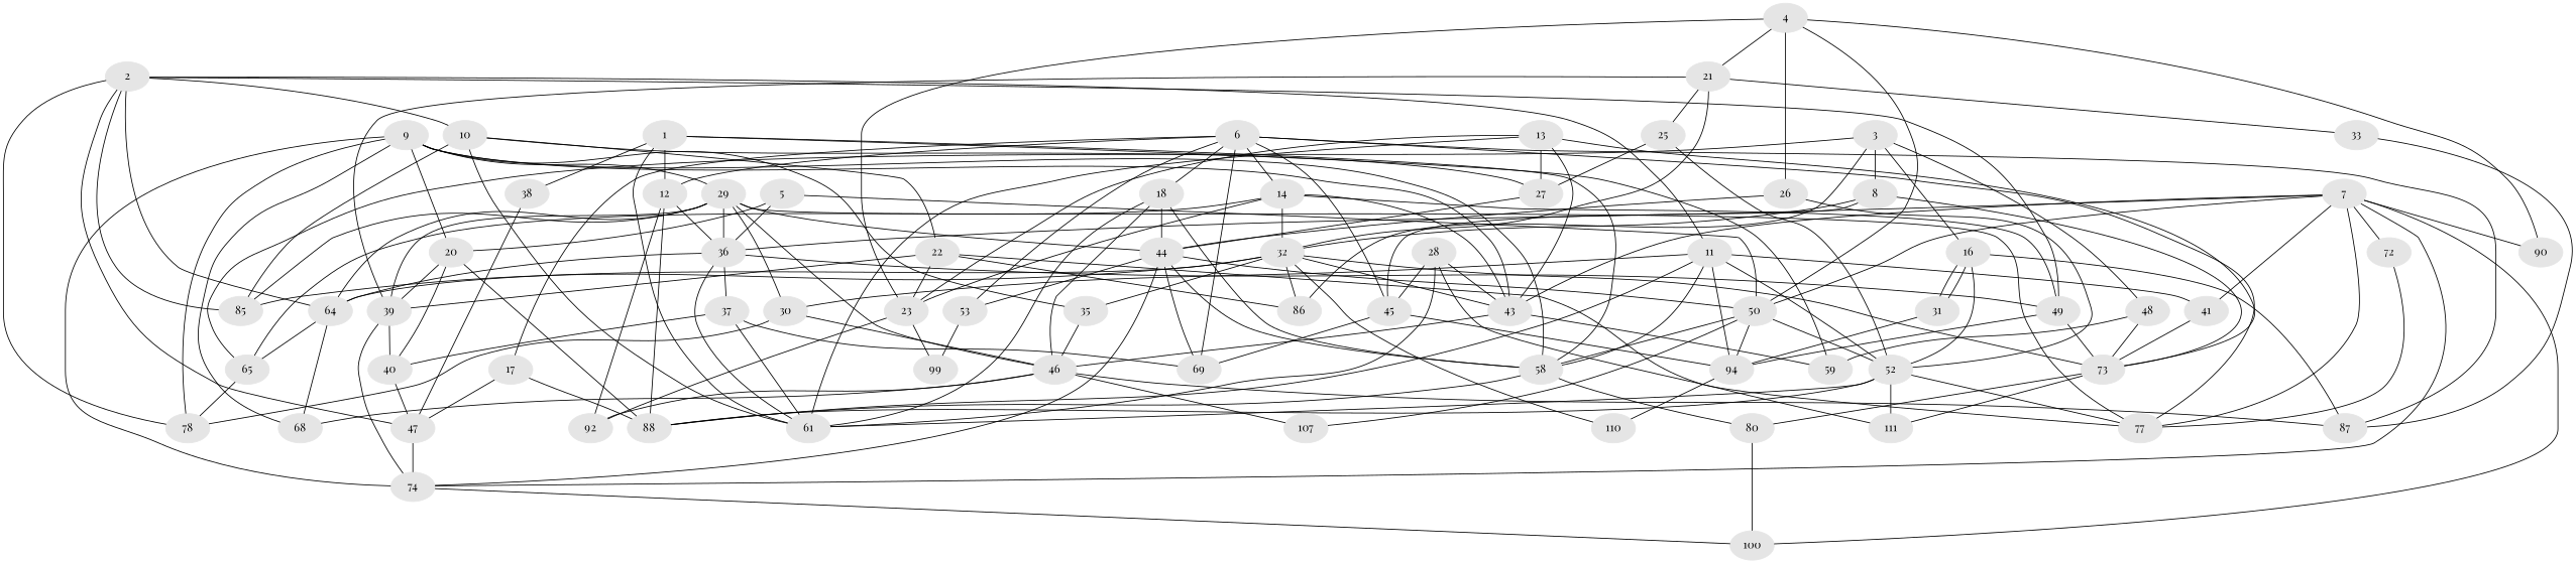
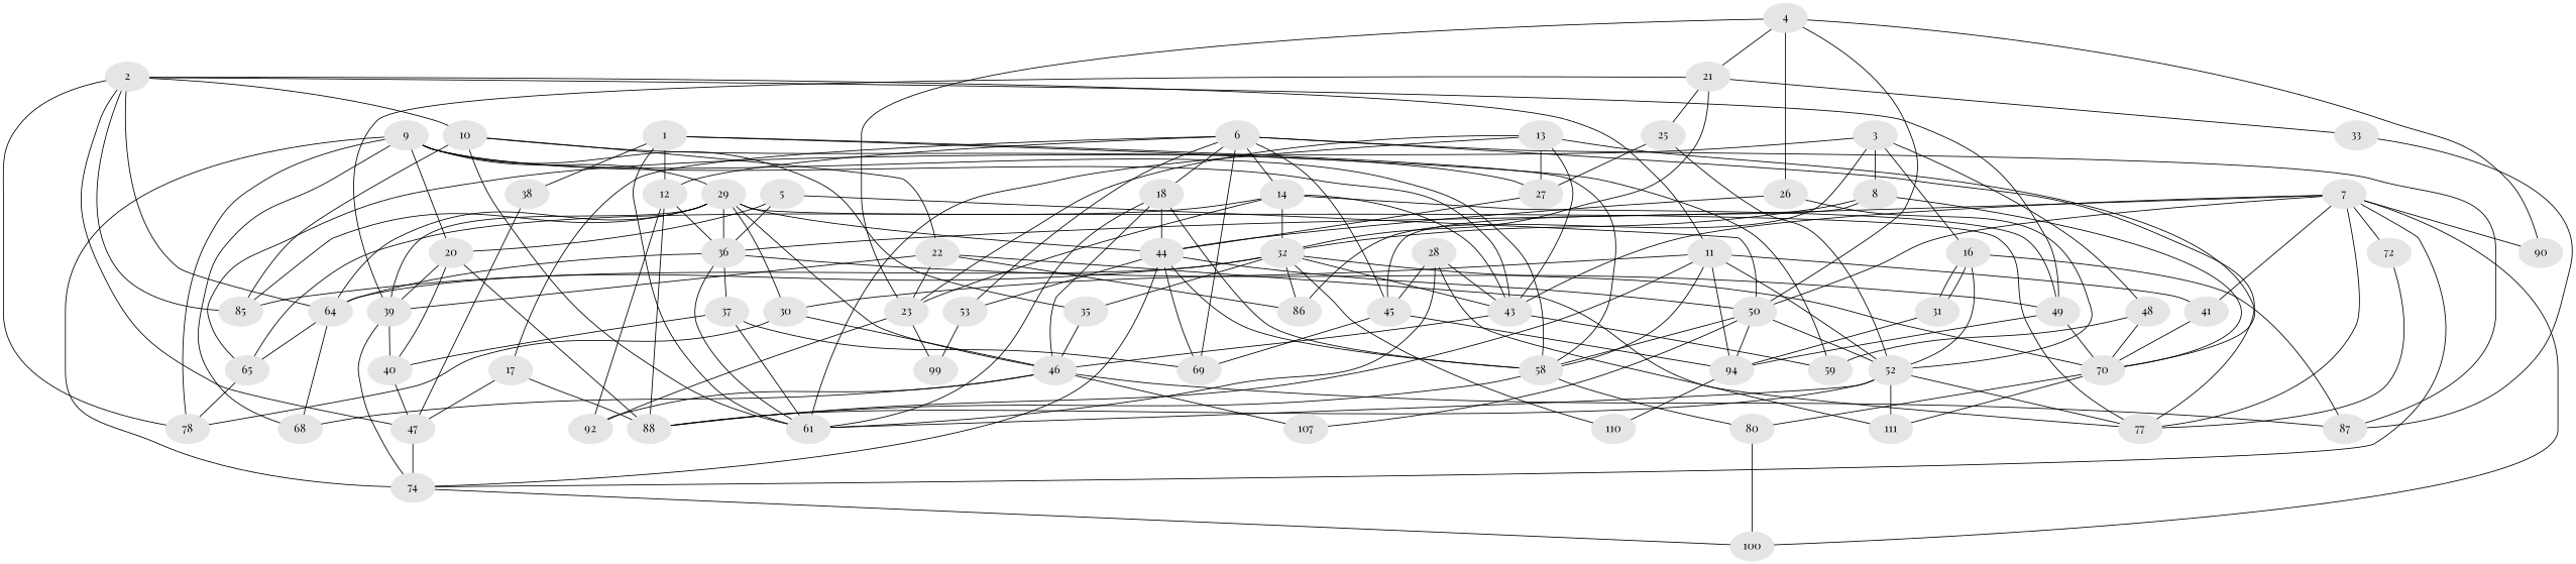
  graph {
    fontname="Playfair Display"
    node [color=gray90 fontname="Playfair Display" style=filled]
    edge [fontname="Playfair Display"]
    1 [super="+75"]
    12 [super="+93"]
    38
    58 [super="+91"]
    59
    61 [super="+76"]
    36 [super="+116"]
    88 [super="+104"]
    92
    47 [super="+55"]
    80
    2 [super="+34"]
    10 [super="+60"]
    11 [super="+103"]
    49
    64 [super="+97"]
    78 [super="+106"]
    85
    22 [super="+109"]
    27
    41
    30 [super="+84"]
    52 [super="+62"]
    94 [super="+95"]
    74 [super="+115"]
-   70 [super="+81" label=73]
+   70 [super="+81"]
    65
    68 [super="+114"]
    3 [super="+71"]
    8 [super="+83"]
    16
    48
    86
    45 [super="+56"]
    32 [super="+108"]
    87 [super="+102"]
    31
    4 [super="+15"]
    21 [super="+96"]
    23 [super="+24"]
    26 [super="+51"]
    50 [super="+67"]
    90
    39
    25
    33
    99
    44 [super="+54"]
    107
    77 [super="+112"]
    72
    5 [super="+113"]
    20 [super="+89"]
    40 [super="+66"]
    37
    6 [super="+42"]
    14 [super="+101"]
    17
    18 [super="+82"]
    53
    69 [super="+98"]
    43 [super="+73"]
    46 [super="+79"]
    7 [super="+19"]
    100
    35
    110
    111
    9 [super="+57"]
    29 [super="+63"]
    13 [super="+105"]
    28
    1 -- 12
    1 -- 38
    1 -- 58
    1 -- 59
    1 -- 61
    12 -- 36
    12 -- 88
    12 -- 92
    38 -- 47
    58 -- 88
    58 -- 80
    36 -- 61
    36 -- 49
    36 -- 64
    36 -- 37
    47 -- 74
    80 -- 100
    2 -- 47
    2 -- 10
    2 -- 11
    2 -- 49
    2 -- 64 [weight=2]
    2 -- 78
    2 -- 85
    10 -- 61
    10 -- 85
    10 -- 22
    10 -- 27
    11 -- 58
    11 -- 88
    11 -- 41
    11 -- 30
    11 -- 52
    11 -- 94
    49 -- 94
    49 -- 70
    64 -- 65
    64 -- 68
    22 -- 86
    22 -- 23
    22 -- 39
    22 -- 77
    27 -- 44
    41 -- 70
    30 -- 78
    30 -- 46
    52 -- 61
    52 -- 88
    52 -- 77
    52 -- 111
    94 -- 110
    74 -- 100
    70 -- 80
    70 -- 111
    65 -- 78
    3 -- 65
    3 -- 8
    3 -- 16
    3 -- 48
    3 -- 86
    8 -- 70
    8 -- 45
    8 -- 32
    16 -- 52
    16 -- 87
    16 -- 31
    16 -- 31
    48 -- 59
    48 -- 70
    45 -- 94
    45 -- 69
    32 -- 64
    32 -- 85
    32 -- 70
    32 -- 86
    32 -- 43
    32 -- 35
    32 -- 110
    31 -- 94
    4 -- 21
    4 -- 23
    4 -- 26
    4 -- 50
    4 -- 90
    21 -- 32
    21 -- 39
    21 -- 25
    21 -- 33
    23 -- 92
    23 -- 99
    26 -- 52
    26 -- 44
    50 -- 58
    50 -- 52
    50 -- 94
    50 -- 107
    39 -- 74
    39 -- 40
    25 -- 27
    25 -- 52
    33 -- 87
    44 -- 58
    44 -- 74
    44 -- 50
    44 -- 53
    44 -- 69
    72 -- 77
    5 -- 36 [weight=2]
    5 -- 50
    5 -- 20
    20 -- 88 [weight=3]
    20 -- 39
    20 -- 40
    40 -- 47
    37 -- 61
    37 -- 40
    37 -- 69
    6 -- 12
    6 -- 45
    6 -- 87
    6 -- 77
    6 -- 14
    6 -- 17
    6 -- 18
    6 -- 53
    6 -- 69
    14 -- 49
    14 -- 65
    14 -- 32
    14 -- 23
    14 -- 43
    17 -- 88
    17 -- 47
    18 -- 58
    18 -- 61
    18 -- 44
    18 -- 46
    53 -- 99
    43 -- 59
    43 -- 46
    46 -- 92
    46 -- 68
    46 -- 87
    46 -- 107
    7 -- 36
    7 -- 41
    7 -- 74
    7 -- 50
    7 -- 90
    7 -- 77
    7 -- 72
    7 -- 43
    7 -- 100
    35 -- 46
    9 -- 58
    9 -- 78
    9 -- 74 [weight=2]
    9 -- 68
    9 -- 20
    9 -- 43
    9 -- 35
    9 -- 29
    29 -- 36
    29 -- 64
    29 -- 85
    29 -- 30
    29 -- 39
    29 -- 44
    29 -- 77
    29 -- 46
    13 -- 61
    13 -- 27
    13 -- 70
    13 -- 23
    13 -- 43
    28 -- 61
    28 -- 45
    28 -- 43
    28 -- 111
  }
